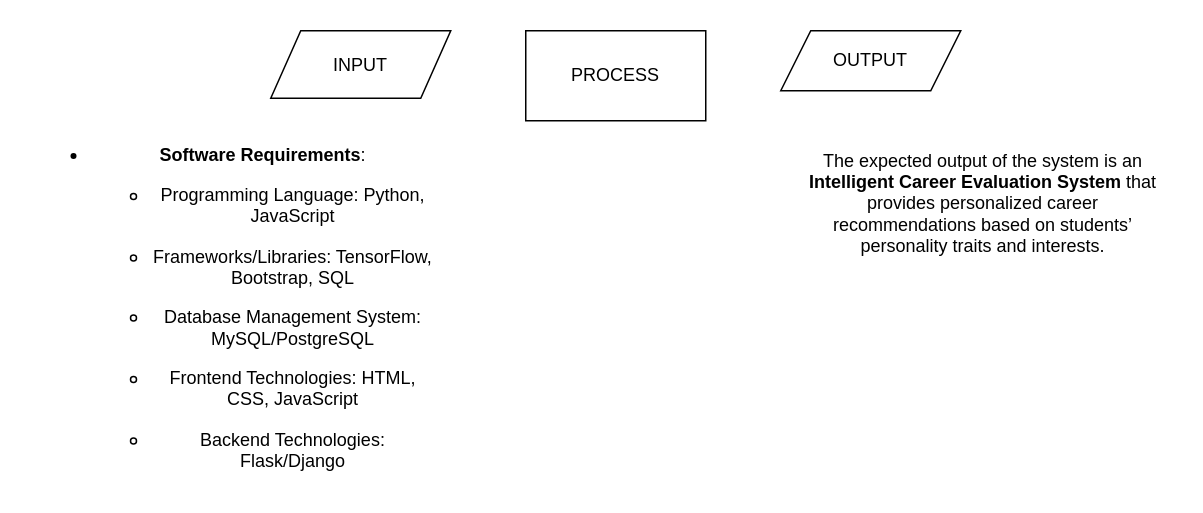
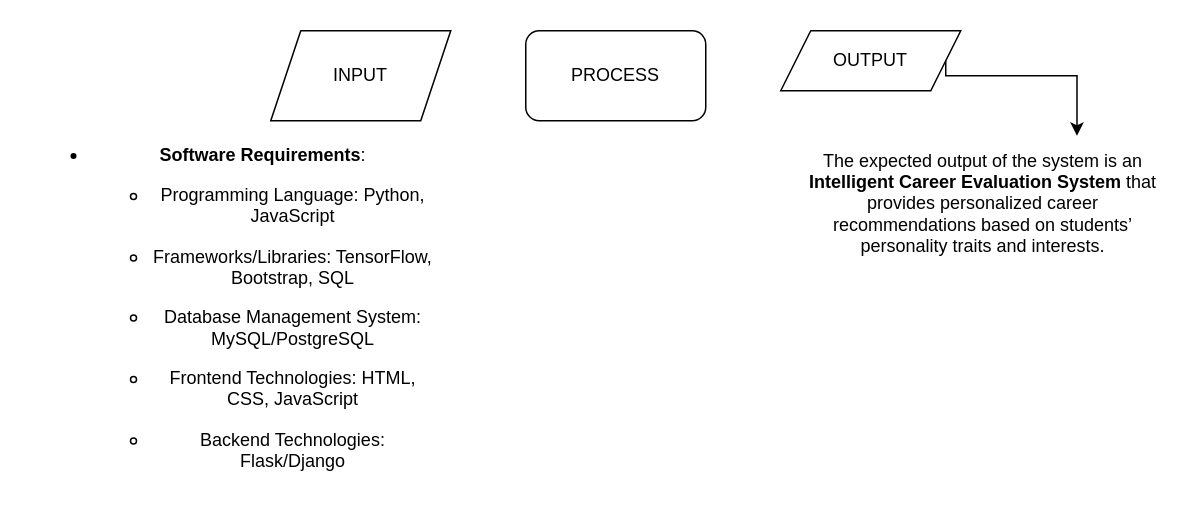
  <mxCell id="0" />
  <mxCell id="1" parent="0" />
- <mxCell id="2" value="PROCESS" style="rounded=0;whiteSpace=wrap;html=1;" vertex="1" parent="1"><mxGeometry x="350" y="20" width="120" height="60" as="geometry" /></mxCell>
- <mxCell id="3" value="INPUT" style="shape=parallelogram;perimeter=parallelogramPerimeter;whiteSpace=wrap;html=1;fixedSize=1;" vertex="1" parent="1"><mxGeometry x="180" y="20" width="120" height="45" as="geometry" /></mxCell>
+ <mxCell id="2" value="PROCESS" style="whiteSpace=wrap;html=1;rounded=1;" vertex="1" parent="1"><mxGeometry x="350" y="20" width="120" height="60" as="geometry" /></mxCell>
+ <mxCell id="3" value="INPUT" style="shape=parallelogram;perimeter=parallelogramPerimeter;whiteSpace=wrap;html=1;fixedSize=1;" vertex="1" parent="1"><mxGeometry x="180" y="20" width="120" height="60" as="geometry" /></mxCell>
+ <mxCell id="4" style="edgeStyle=orthogonalEdgeStyle;rounded=0;orthogonalLoop=1;jettySize=auto;html=1;exitX=1;exitY=0.5;exitDx=0;exitDy=0;entryX=0.75;entryY=0;entryDx=0;entryDy=0;" edge="1" parent="1" source="5" target="6"><mxGeometry relative="1" as="geometry"><Array as="points"><mxPoint x="718" y="50" /></Array></mxGeometry></mxCell>
  <mxCell id="5" value="OUTPUT" style="shape=parallelogram;perimeter=parallelogramPerimeter;whiteSpace=wrap;html=1;fixedSize=1;" vertex="1" parent="1"><mxGeometry x="520" y="20" width="120" height="40" as="geometry" /></mxCell>
  <mxCell id="6" value="&lt;p data-pm-slice=&quot;1 1 []&quot;&gt;The expected output of the system is an &lt;strong&gt;Intelligent Career Evaluation System&lt;/strong&gt; that provides personalized career recommendations based on students’ personality traits and interests.&lt;/p&gt;" style="text;strokeColor=none;align=center;fillColor=none;html=1;verticalAlign=middle;whiteSpace=wrap;rounded=0;" vertex="1" parent="1"><mxGeometry x="530" y="90" width="250" height="90" as="geometry" /></mxCell>
  <mxCell id="7" value="&lt;ul data-pm-slice=&quot;3 3 []&quot; data-spread=&quot;false&quot;&gt;&lt;li&gt;&lt;p&gt;&lt;strong&gt;Software Requirements&lt;/strong&gt;:&lt;/p&gt;&lt;ul data-spread=&quot;false&quot;&gt;&lt;li&gt;&lt;p&gt;Programming Language: Python, JavaScript&lt;/p&gt;&lt;/li&gt;&lt;li&gt;&lt;p&gt;Frameworks/Libraries: TensorFlow, Bootstrap, SQL&lt;/p&gt;&lt;/li&gt;&lt;li&gt;&lt;p&gt;Database Management System: MySQL/PostgreSQL&lt;/p&gt;&lt;/li&gt;&lt;li&gt;&lt;p&gt;Frontend Technologies: HTML, CSS, JavaScript&lt;/p&gt;&lt;/li&gt;&lt;li&gt;&lt;p&gt;Backend Technologies: Flask/Django&lt;/p&gt;&lt;/li&gt;&lt;/ul&gt;&lt;/li&gt;&lt;/ul&gt;" style="text;strokeColor=none;align=center;fillColor=none;html=1;verticalAlign=middle;whiteSpace=wrap;rounded=0;" vertex="1" parent="1"><mxGeometry x="20" y="90" width="270" height="230" as="geometry" /></mxCell>
